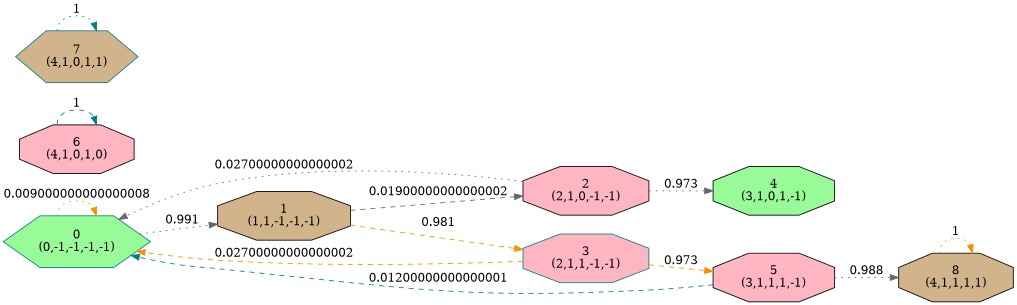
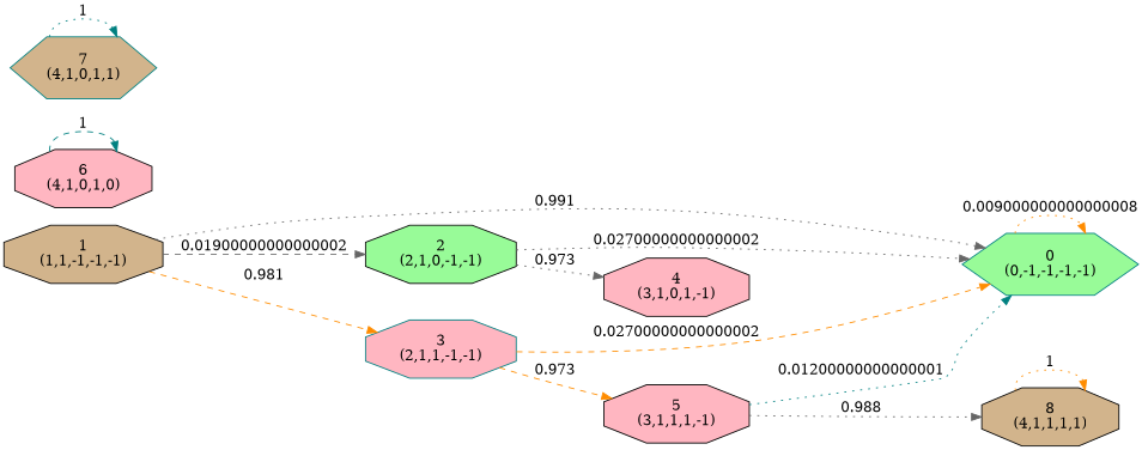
  digraph {
    rankdir=LR
    node [color=black fillcolor=lightpink shape=octagon style=filled]
    edge [color=darkorange style=dotted]
    n1 [color=teal fillcolor=palegreen label="0\n(0,-1,-1,-1,-1)" shape=hexagon]
    n2 [fillcolor=tan label="1\n(1,1,-1,-1,-1)"]
-   n3 [label="2\n(2,1,0,-1,-1)"]
+   n3 [fillcolor=palegreen label="2\n(2,1,0,-1,-1)"]
    n4 [color=teal label="3\n(2,1,1,-1,-1)"]
-   n5 [fillcolor=palegreen label="4\n(3,1,0,1,-1)"]
+   n5 [label="4\n(3,1,0,1,-1)"]
    n6 [label="5\n(3,1,1,1,-1)"]
    n7 [fillcolor=tan label="8\n(4,1,1,1,1)"]
    n8 [label="6\n(4,1,0,1,0)"]
    n9 [color=teal fillcolor=tan label="7\n(4,1,0,1,1)" shape=hexagon]
    n1 -> n1 [label=0.009000000000000008]
-   n1 -> n2 [color=gray40 label=0.991]
+   n2 -> n1 [color=gray40 label=0.991]
    n2 -> n3 [color=gray40 label=0.01900000000000002 style=dashed]
    n2 -> n4 [label=0.981 style=dashed]
    n3 -> n1 [color=gray40 label=0.02700000000000002]
    n3 -> n5 [color=gray40 label=0.973]
    n4 -> n1 [label=0.02700000000000002 style=dashed]
    n4 -> n6 [label=0.973 style=dashed]
-   n6 -> n1 [color=teal label=0.01200000000000001 style=dashed]
+   n6 -> n1 [color=teal label=0.01200000000000001]
    n6 -> n7 [color=gray40 label=0.988]
    n7 -> n7 [label=1]
    n8 -> n8 [color=teal label=1 style=dashed]
    n9 -> n9 [color=teal label=1]
  }
